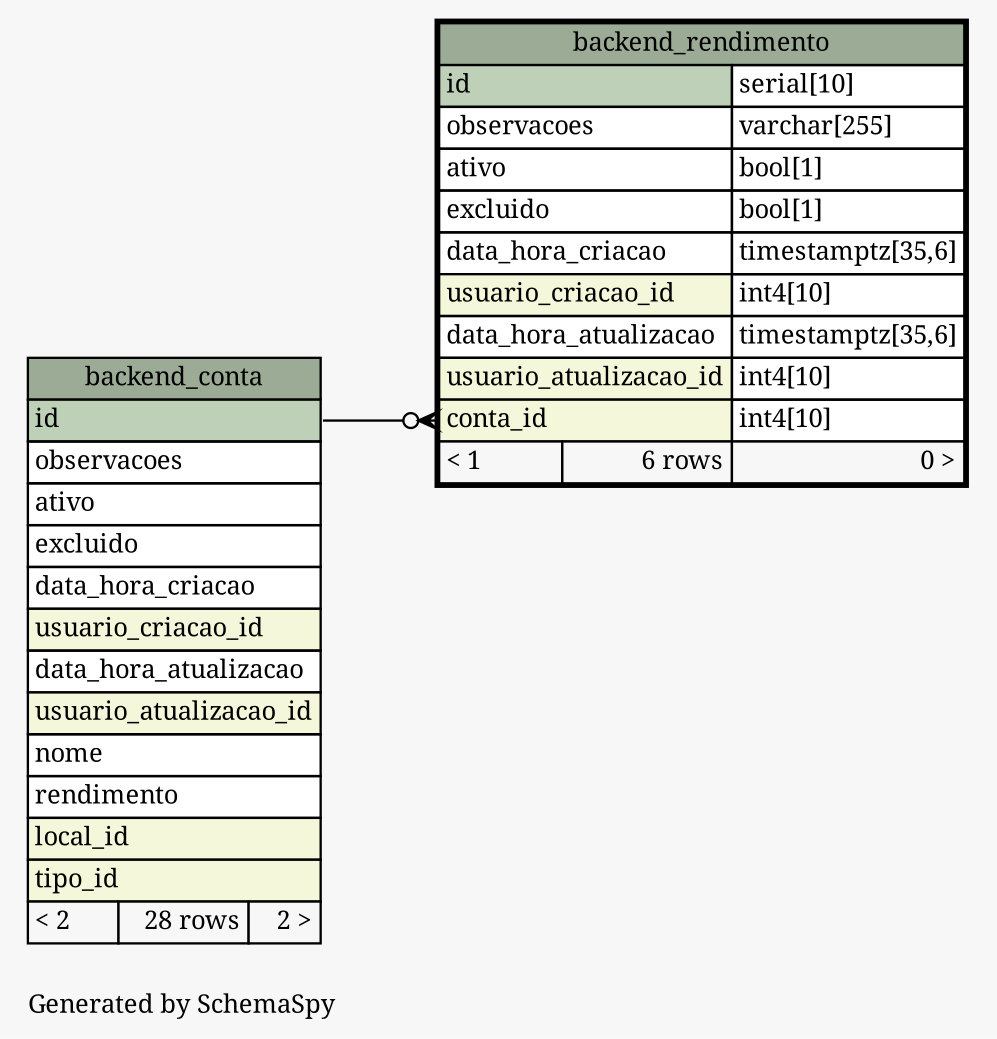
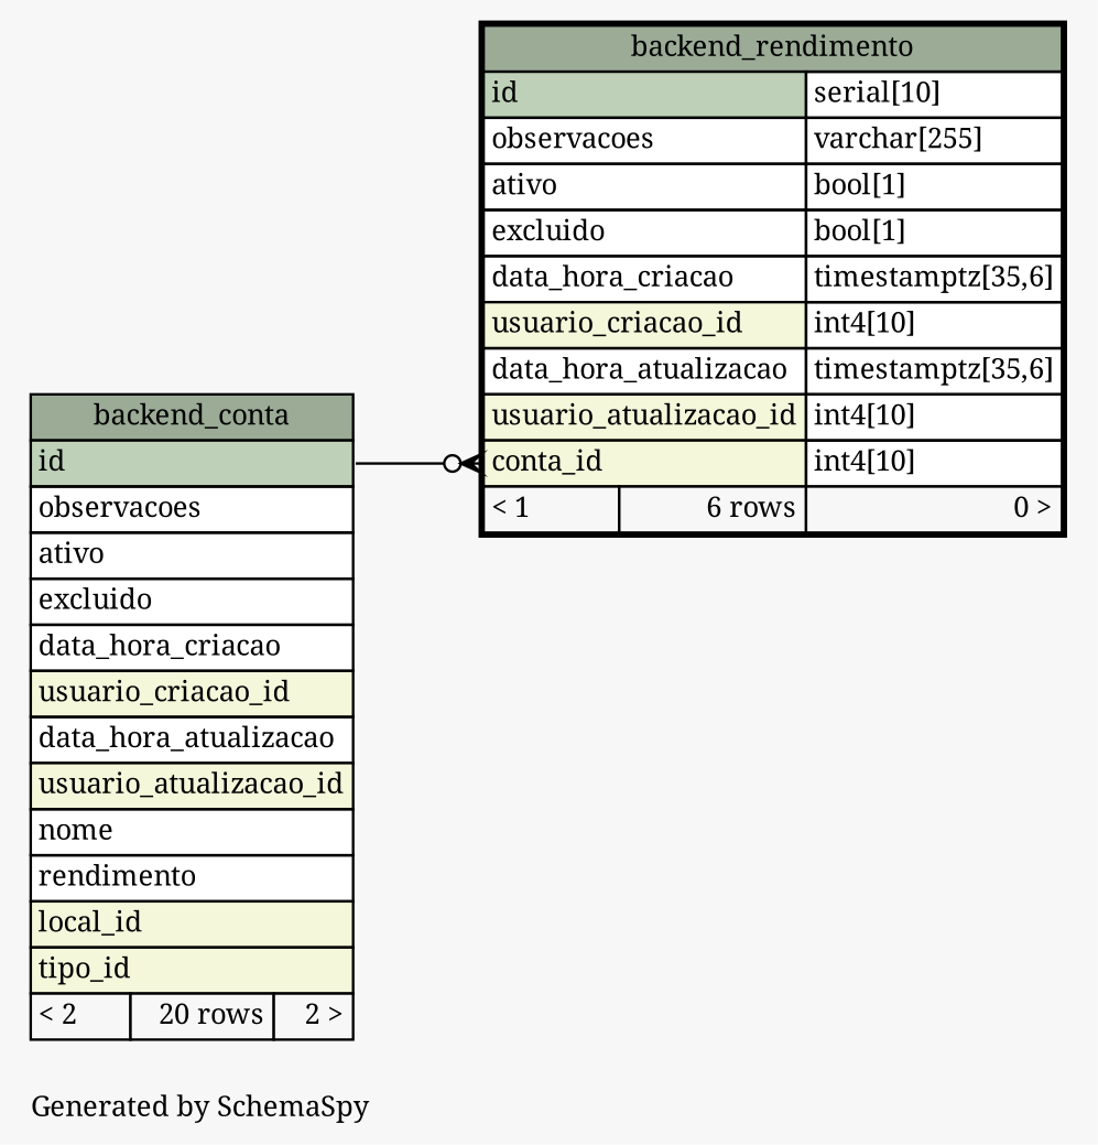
  digraph {
    bgcolor="#f7f7f7"
    fontname="Noto Serif"
    fontsize=11
    label="\nGenerated by SchemaSpy"
    labeljust=l
    nodesep=0.18
    rankdir=RL
    ranksep=0.46
    node [fontname="Noto Serif" fontsize=11 shape=plaintext]
    n1 [label=<     <TABLE BORDER="2" CELLBORDER="1" CELLSPACING="0" BGCOLOR="#ffffff">       <TR><TD COLSPAN="3" BGCOLOR="#9bab96" ALIGN="CENTER">backend_rendimento</TD></TR>       <TR><TD PORT="id" COLSPAN="2" BGCOLOR="#bed1b8" ALIGN="LEFT">id</TD><TD PORT="id.type" ALIGN="LEFT">serial[10]</TD></TR>       <TR><TD PORT="observacoes" COLSPAN="2" ALIGN="LEFT">observacoes</TD><TD PORT="observacoes.type" ALIGN="LEFT">varchar[255]</TD></TR>       <TR><TD PORT="ativo" COLSPAN="2" ALIGN="LEFT">ativo</TD><TD PORT="ativo.type" ALIGN="LEFT">bool[1]</TD></TR>       <TR><TD PORT="excluido" COLSPAN="2" ALIGN="LEFT">excluido</TD><TD PORT="excluido.type" ALIGN="LEFT">bool[1]</TD></TR>       <TR><TD PORT="data_hora_criacao" COLSPAN="2" ALIGN="LEFT">data_hora_criacao</TD><TD PORT="data_hora_criacao.type" ALIGN="LEFT">timestamptz[35,6]</TD></TR>       <TR><TD PORT="usuario_criacao_id" COLSPAN="2" BGCOLOR="#f4f7da" ALIGN="LEFT">usuario_criacao_id</TD><TD PORT="usuario_criacao_id.type" ALIGN="LEFT">int4[10]</TD></TR>       <TR><TD PORT="data_hora_atualizacao" COLSPAN="2" ALIGN="LEFT">data_hora_atualizacao</TD><TD PORT="data_hora_atualizacao.type" ALIGN="LEFT">timestamptz[35,6]</TD></TR>       <TR><TD PORT="usuario_atualizacao_id" COLSPAN="2" BGCOLOR="#f4f7da" ALIGN="LEFT">usuario_atualizacao_id</TD><TD PORT="usuario_atualizacao_id.type" ALIGN="LEFT">int4[10]</TD></TR>       <TR><TD PORT="conta_id" COLSPAN="2" BGCOLOR="#f4f7da" ALIGN="LEFT">conta_id</TD><TD PORT="conta_id.type" ALIGN="LEFT">int4[10]</TD></TR>       <TR><TD ALIGN="LEFT" BGCOLOR="#f7f7f7">&lt; 1</TD><TD ALIGN="RIGHT" BGCOLOR="#f7f7f7">6 rows</TD><TD ALIGN="RIGHT" BGCOLOR="#f7f7f7">0 &gt;</TD></TR>     </TABLE>>]
-   n2 [label=<     <TABLE BORDER="0" CELLBORDER="1" CELLSPACING="0" BGCOLOR="#ffffff">       <TR><TD COLSPAN="3" BGCOLOR="#9bab96" ALIGN="CENTER">backend_conta</TD></TR>       <TR><TD PORT="id" COLSPAN="3" BGCOLOR="#bed1b8" ALIGN="LEFT">id</TD></TR>       <TR><TD PORT="observacoes" COLSPAN="3" ALIGN="LEFT">observacoes</TD></TR>       <TR><TD PORT="ativo" COLSPAN="3" ALIGN="LEFT">ativo</TD></TR>       <TR><TD PORT="excluido" COLSPAN="3" ALIGN="LEFT">excluido</TD></TR>       <TR><TD PORT="data_hora_criacao" COLSPAN="3" ALIGN="LEFT">data_hora_criacao</TD></TR>       <TR><TD PORT="usuario_criacao_id" COLSPAN="3" BGCOLOR="#f4f7da" ALIGN="LEFT">usuario_criacao_id</TD></TR>       <TR><TD PORT="data_hora_atualizacao" COLSPAN="3" ALIGN="LEFT">data_hora_atualizacao</TD></TR>       <TR><TD PORT="usuario_atualizacao_id" COLSPAN="3" BGCOLOR="#f4f7da" ALIGN="LEFT">usuario_atualizacao_id</TD></TR>       <TR><TD PORT="nome" COLSPAN="3" ALIGN="LEFT">nome</TD></TR>       <TR><TD PORT="rendimento" COLSPAN="3" ALIGN="LEFT">rendimento</TD></TR>       <TR><TD PORT="local_id" COLSPAN="3" BGCOLOR="#f4f7da" ALIGN="LEFT">local_id</TD></TR>       <TR><TD PORT="tipo_id" COLSPAN="3" BGCOLOR="#f4f7da" ALIGN="LEFT">tipo_id</TD></TR>       <TR><TD ALIGN="LEFT" BGCOLOR="#f7f7f7">&lt; 2</TD><TD ALIGN="RIGHT" BGCOLOR="#f7f7f7">28 rows</TD><TD ALIGN="RIGHT" BGCOLOR="#f7f7f7">2 &gt;</TD></TR>     </TABLE>>]
+   n2 [label=<     <TABLE BORDER="0" CELLBORDER="1" CELLSPACING="0" BGCOLOR="#ffffff">       <TR><TD COLSPAN="3" BGCOLOR="#9bab96" ALIGN="CENTER">backend_conta</TD></TR>       <TR><TD PORT="id" COLSPAN="3" BGCOLOR="#bed1b8" ALIGN="LEFT">id</TD></TR>       <TR><TD PORT="observacoes" COLSPAN="3" ALIGN="LEFT">observacoes</TD></TR>       <TR><TD PORT="ativo" COLSPAN="3" ALIGN="LEFT">ativo</TD></TR>       <TR><TD PORT="excluido" COLSPAN="3" ALIGN="LEFT">excluido</TD></TR>       <TR><TD PORT="data_hora_criacao" COLSPAN="3" ALIGN="LEFT">data_hora_criacao</TD></TR>       <TR><TD PORT="usuario_criacao_id" COLSPAN="3" BGCOLOR="#f4f7da" ALIGN="LEFT">usuario_criacao_id</TD></TR>       <TR><TD PORT="data_hora_atualizacao" COLSPAN="3" ALIGN="LEFT">data_hora_atualizacao</TD></TR>       <TR><TD PORT="usuario_atualizacao_id" COLSPAN="3" BGCOLOR="#f4f7da" ALIGN="LEFT">usuario_atualizacao_id</TD></TR>       <TR><TD PORT="nome" COLSPAN="3" ALIGN="LEFT">nome</TD></TR>       <TR><TD PORT="rendimento" COLSPAN="3" ALIGN="LEFT">rendimento</TD></TR>       <TR><TD PORT="local_id" COLSPAN="3" BGCOLOR="#f4f7da" ALIGN="LEFT">local_id</TD></TR>       <TR><TD PORT="tipo_id" COLSPAN="3" BGCOLOR="#f4f7da" ALIGN="LEFT">tipo_id</TD></TR>       <TR><TD ALIGN="LEFT" BGCOLOR="#f7f7f7">&lt; 2</TD><TD ALIGN="RIGHT" BGCOLOR="#f7f7f7">20 rows</TD><TD ALIGN="RIGHT" BGCOLOR="#f7f7f7">2 &gt;</TD></TR>     </TABLE>>]
    n1 -> n2 [arrowhead=none arrowsize=0.8 arrowtail=crowodot dir=back headport="id:e" tailport="conta_id:w" fontname="Noto Serif"]
  }
